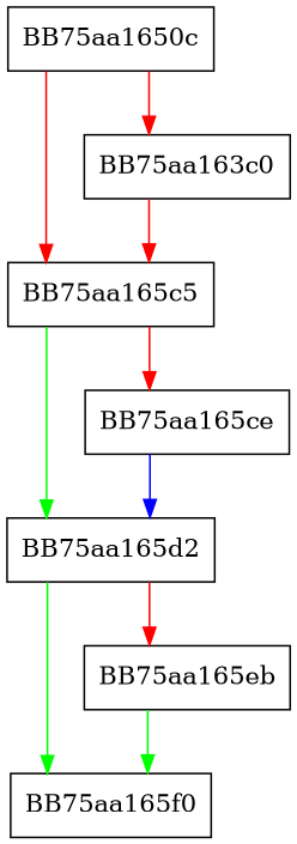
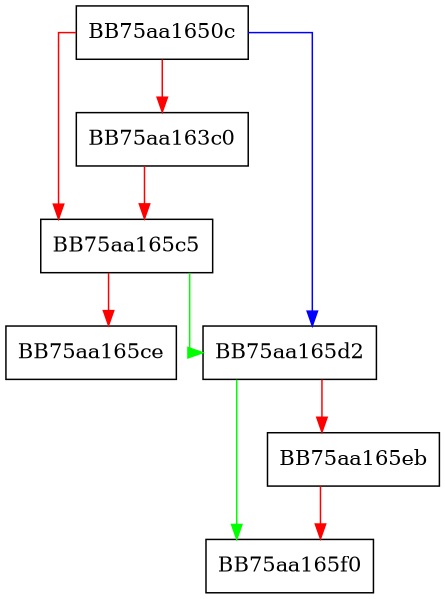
  digraph {
    splines=ortho
    node [shape=box]
    edge [color=red]
    BB75aa1650c
    BB75aa165c5
    n3 [label=BB75aa163c0]
    BB75aa165d2
    BB75aa165ce
    BB75aa165f0
    BB75aa165eb
    BB75aa1650c -> BB75aa165c5
    BB75aa1650c -> n3
    BB75aa165c5 -> BB75aa165d2 [color=green]
    BB75aa165c5 -> BB75aa165ce
    n3 -> BB75aa165c5
    BB75aa165d2 -> BB75aa165f0 [color=green]
    BB75aa165d2 -> BB75aa165eb
-   BB75aa165ce -> BB75aa165d2 [color=blue]
-   BB75aa165eb -> BB75aa165f0 [color=green]
+   BB75aa1650c -> BB75aa165d2 [color=blue]
+   BB75aa165eb -> BB75aa165f0
  }
